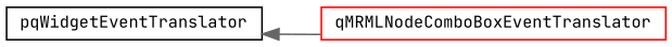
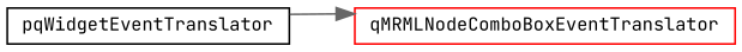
  digraph {
    rankdir=LR
    fontname="JetBrains Mono"
    node [fontname="JetBrains Mono" fontsize=10 shape=record]
    n1 [color=black height=0.2 label=pqWidgetEventTranslator width=0.4]
    n2 [color=red height=0.2 label=qMRMLNodeComboBoxEventTranslator width=0.4]
-   n1 -> n2 [color=gray40 dir=back fontname="JetBrains Mono" fontsize=10 labelfontname=Helvetica labelfontsize=10 style=solid]
+   n2 -> n1 [color=gray40 dir=back fontname="JetBrains Mono" fontsize=10 labelfontname=Helvetica labelfontsize=10 style=solid]
  }
